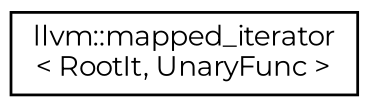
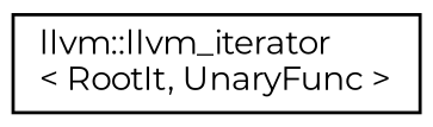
  digraph {
    rankdir=TB
    fontname=Montserrat
-   n1 [color=black fillcolor=white fontname=Montserrat fontsize=10 height=0.2 label="llvm::mapped_iterator\l\< RootIt, UnaryFunc \>" shape=record style=filled width=0.4]
+   n1 [color=black fillcolor=white fontname=Montserrat fontsize=10 height=0.2 label="llvm::llvm_iterator\l\< RootIt, UnaryFunc \>" shape=record style=filled width=0.4]
  }
